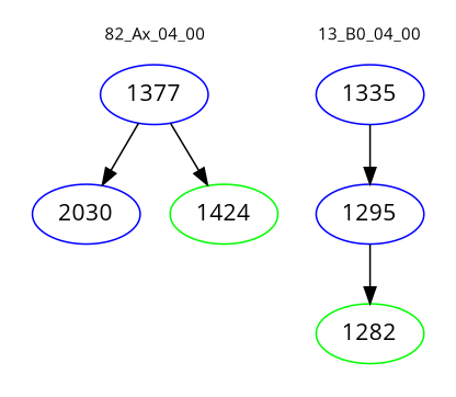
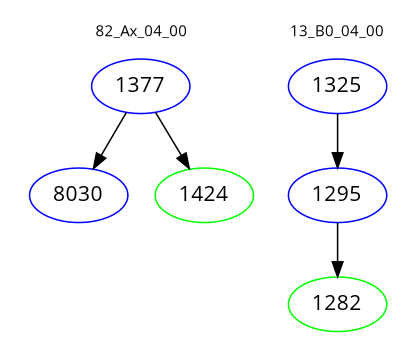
  digraph {
    fontname="Open Sans"
    node [color=blue fontname="Open Sans"]
    edge [color=black fontname="Open Sans"]
    n1 [label=1377]
-   n2 [label=2030]
+   n2 [label=8030]
    n3 [color=green label=1424]
    n4 [label=1295]
    n5 [color=green label=1282]
-   n6 [label=1335]
+   n6 [label=1325]
    subgraph cluster_1 {
      color=white
      fontsize=10
      label="82_Ax_04_00"
      n1
      n2
      n3
    }
    subgraph cluster_2 {
      color=white
      fontsize=10
      label="13_B0_04_00"
      n4
      n5
      n6
    }
    n1 -> n2
    n1 -> n3
    n4 -> n5
    n6 -> n4
  }
